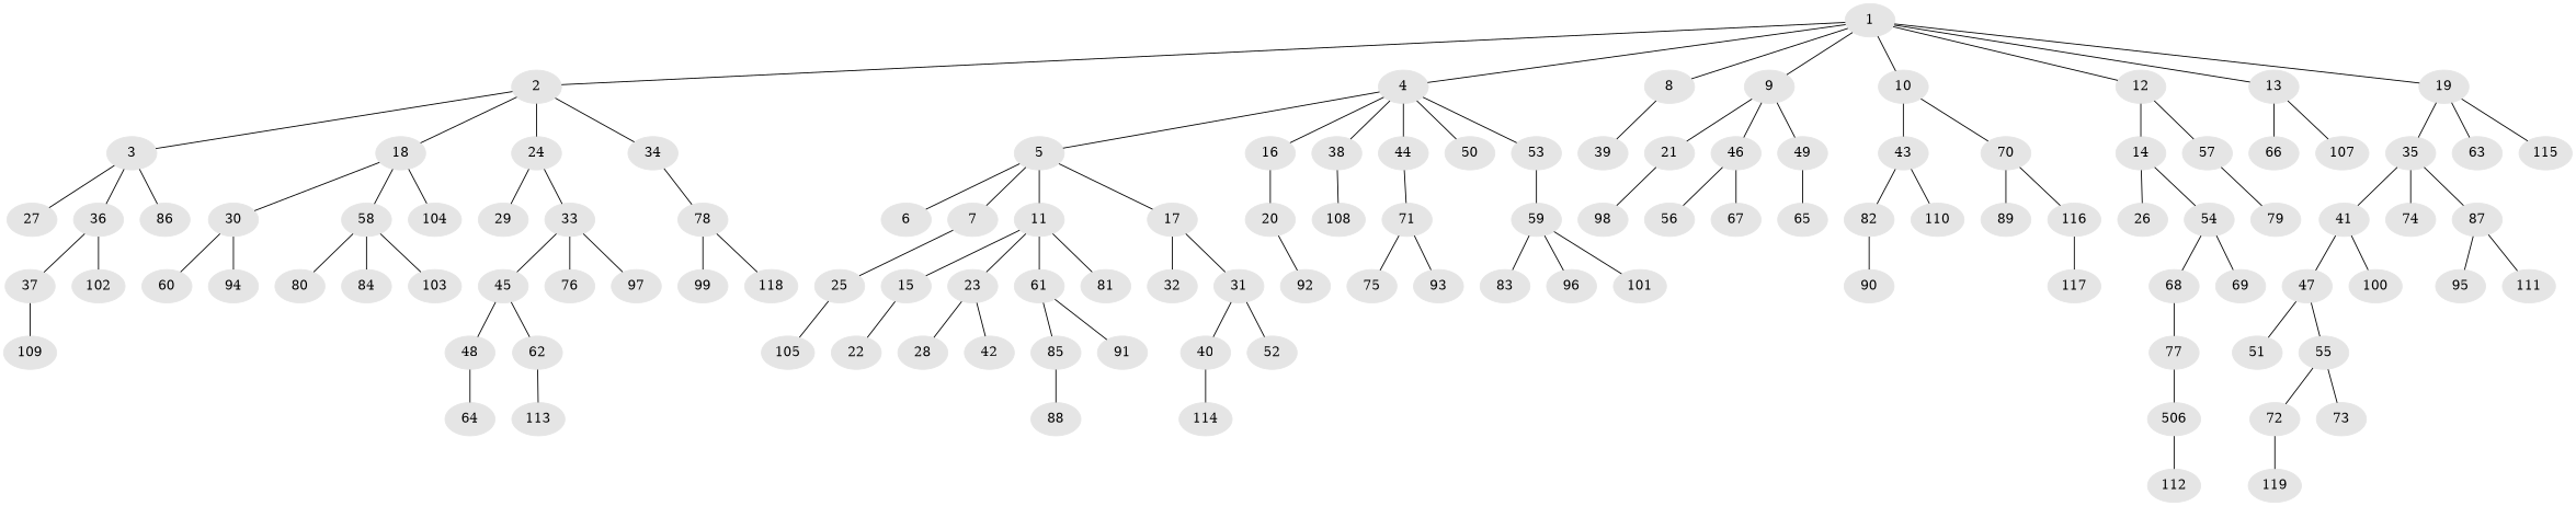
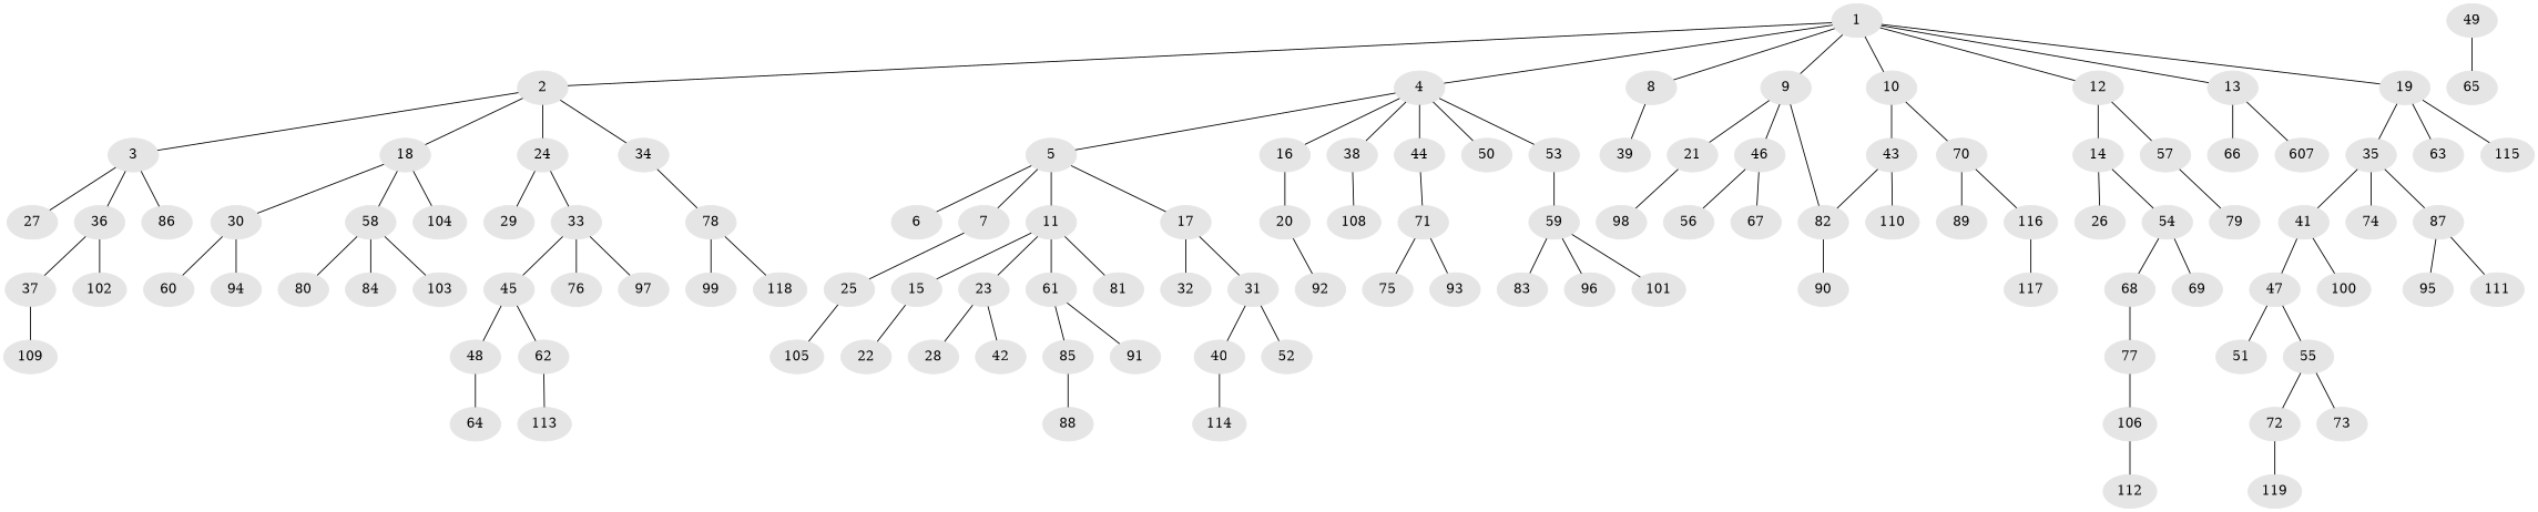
  graph {
    node [color=gray90 style=filled]
    1
    2
    4
    8
    9
    10
    12
    13
    19
    3
    18
    24
    34
    5
    16
    38
    44
    50
    53
    39
    21
    46
    49
    43
    70
    14
    57
    66
-   107
+   107 [label=607]
    35
    63
    115
    27
    36
    86
    30
    58
    104
    29
    33
    78
    37
    102
    6
    7
    11
    17
    20
    108
    71
    59
    25
    15
    23
    61
    81
    32
    31
    105
    98
    56
    67
    65
    82
    110
    89
    116
    22
    28
    42
    85
    91
    26
    54
    79
    68
    69
    92
    40
    52
    60
    94
    80
    84
    103
    41
    74
    87
    45
    76
    97
    114
    48
    62
    99
    118
    47
    100
    95
    111
    109
    51
    55
    90
    75
    93
    64
    113
    72
    73
    83
    96
    101
    77
    119
    88
-   106 [label=506]
+   106
    117
    112
    1 -- 2
    1 -- 4
    1 -- 8
    1 -- 9
    1 -- 10
    1 -- 12
    1 -- 13
    1 -- 19
    2 -- 3
    2 -- 18
    2 -- 24
    2 -- 34
    4 -- 5
    4 -- 16
    4 -- 38
    4 -- 44
    4 -- 50
    4 -- 53
    8 -- 39
    9 -- 21
    9 -- 46
-   9 -- 49
+   9 -- 82
    10 -- 43
    10 -- 70
    12 -- 14
    12 -- 57
    13 -- 66
    13 -- 107
    19 -- 35
    19 -- 63
    19 -- 115
    3 -- 27
    3 -- 36
    3 -- 86
    18 -- 30
    18 -- 58
    18 -- 104
    24 -- 29
    24 -- 33
    34 -- 78
    5 -- 6
    5 -- 7
    5 -- 11
    5 -- 17
    16 -- 20
    38 -- 108
    44 -- 71
    53 -- 59
    21 -- 98
    46 -- 56
    46 -- 67
    49 -- 65
    43 -- 82
    43 -- 110
    70 -- 89
    70 -- 116
    14 -- 26
    14 -- 54
    57 -- 79
    35 -- 41
    35 -- 74
    35 -- 87
    36 -- 37
    36 -- 102
    30 -- 60
    30 -- 94
    58 -- 80
    58 -- 84
    58 -- 103
    33 -- 45
    33 -- 76
    33 -- 97
    78 -- 99
    78 -- 118
    37 -- 109
    7 -- 25
    11 -- 15
    11 -- 23
    11 -- 61
    11 -- 81
    17 -- 32
    17 -- 31
    20 -- 92
    71 -- 75
    71 -- 93
    59 -- 83
    59 -- 96
    59 -- 101
    25 -- 105
    15 -- 22
    23 -- 28
    23 -- 42
    61 -- 85
    61 -- 91
    31 -- 40
    31 -- 52
    82 -- 90
    116 -- 117
    85 -- 88
    54 -- 68
    54 -- 69
    68 -- 77
    40 -- 114
    41 -- 47
    41 -- 100
    87 -- 95
    87 -- 111
    45 -- 48
    45 -- 62
    48 -- 64
    62 -- 113
    47 -- 51
    47 -- 55
    55 -- 72
    55 -- 73
    72 -- 119
    77 -- 106
    106 -- 112
  }
